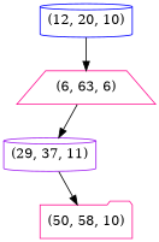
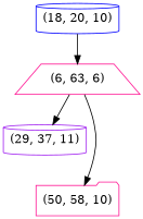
  digraph {
    node [color=deeppink shape=cylinder]
    "(6, 63, 6)" [shape=trapezium]
    "(29, 37, 11)" [color=purple]
    "(50, 58, 10)" [shape=folder]
-   "(12, 20, 10)" [color=blue]
+   "(12, 20, 10)" [color=blue label="(18, 20, 10)"]
    "(6, 63, 6)" -> "(29, 37, 11)"
-   "(29, 37, 11)" -> "(50, 58, 10)"
+   "(6, 63, 6)" -> "(50, 58, 10)"
    "(12, 20, 10)" -> "(6, 63, 6)"
  }
